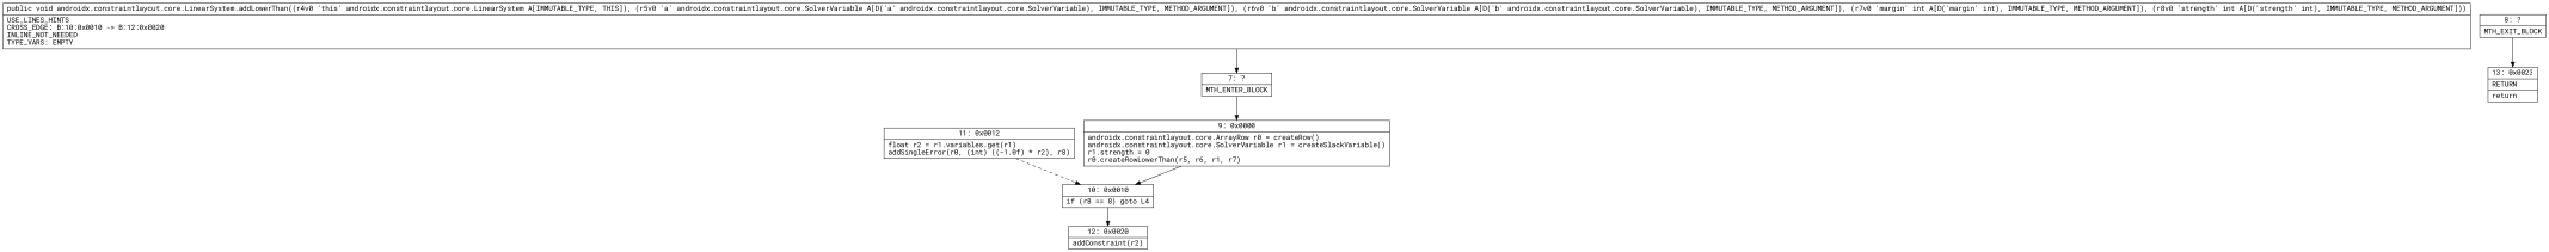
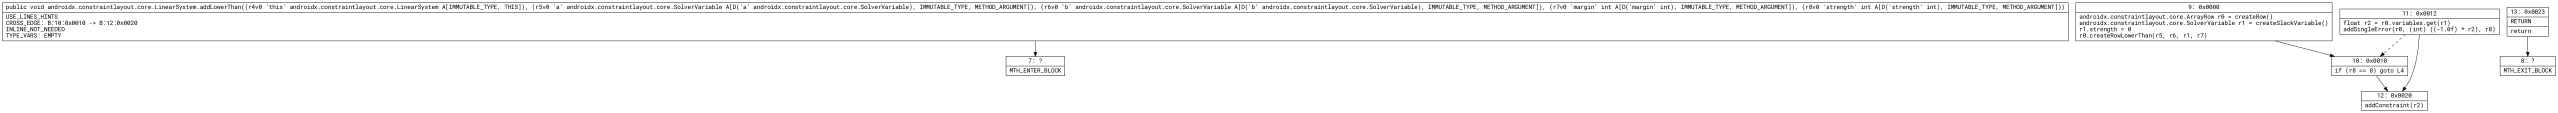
  digraph {
    fontname="Roboto Mono"
    node [fontname="Roboto Mono" shape=record]
    edge [fontname="Roboto Mono"]
    n1 [label="{7\:\ ?|MTH_ENTER_BLOCK\l}"]
    n2 [label="{9\:\ 0x0000|androidx.constraintlayout.core.ArrayRow r0 = createRow()\landroidx.constraintlayout.core.SolverVariable r1 = createSlackVariable()\lr1.strength = 0\lr0.createRowLowerThan(r5, r6, r1, r7)\l}"]
    n3 [label="{10\:\ 0x0010|if (r8 == 8) goto L4\l}"]
    n4 [label="{12\:\ 0x0020|addConstraint(r2)\l}"]
-   n5 [label="{11\:\ 0x0012|float r2 = r1.variables.get(r1)\laddSingleError(r0, (int) ((\-1.0f) * r2), r8)\l}"]
+   n5 [label="{11\:\ 0x0012|float r2 = r0.variables.get(r1)\laddSingleError(r0, (int) ((\-1.0f) * r2), r8)\l}"]
    n6 [label="{13\:\ 0x0023|RETURN\l|return\l}"]
    n7 [label="{8\:\ ?|MTH_EXIT_BLOCK\l}"]
    n8 [label="{public void androidx.constraintlayout.core.LinearSystem.addLowerThan((r4v0 'this' androidx.constraintlayout.core.LinearSystem A[IMMUTABLE_TYPE, THIS]), (r5v0 'a' androidx.constraintlayout.core.SolverVariable A[D('a' androidx.constraintlayout.core.SolverVariable), IMMUTABLE_TYPE, METHOD_ARGUMENT]), (r6v0 'b' androidx.constraintlayout.core.SolverVariable A[D('b' androidx.constraintlayout.core.SolverVariable), IMMUTABLE_TYPE, METHOD_ARGUMENT]), (r7v0 'margin' int A[D('margin' int), IMMUTABLE_TYPE, METHOD_ARGUMENT]), (r8v0 'strength' int A[D('strength' int), IMMUTABLE_TYPE, METHOD_ARGUMENT]))  | USE_LINES_HINTS\lCROSS_EDGE: B:10:0x0010 \-\> B:12:0x0020\lINLINE_NOT_NEEDED\lTYPE_VARS: EMPTY\l}"]
-   n1 -> n2
    n2 -> n3
    n3 -> n4
    n5 -> n3 [style=dashed]
-   n7 -> n6
+   n5 -> n4
+   n6 -> n7
    n8 -> n1
  }
